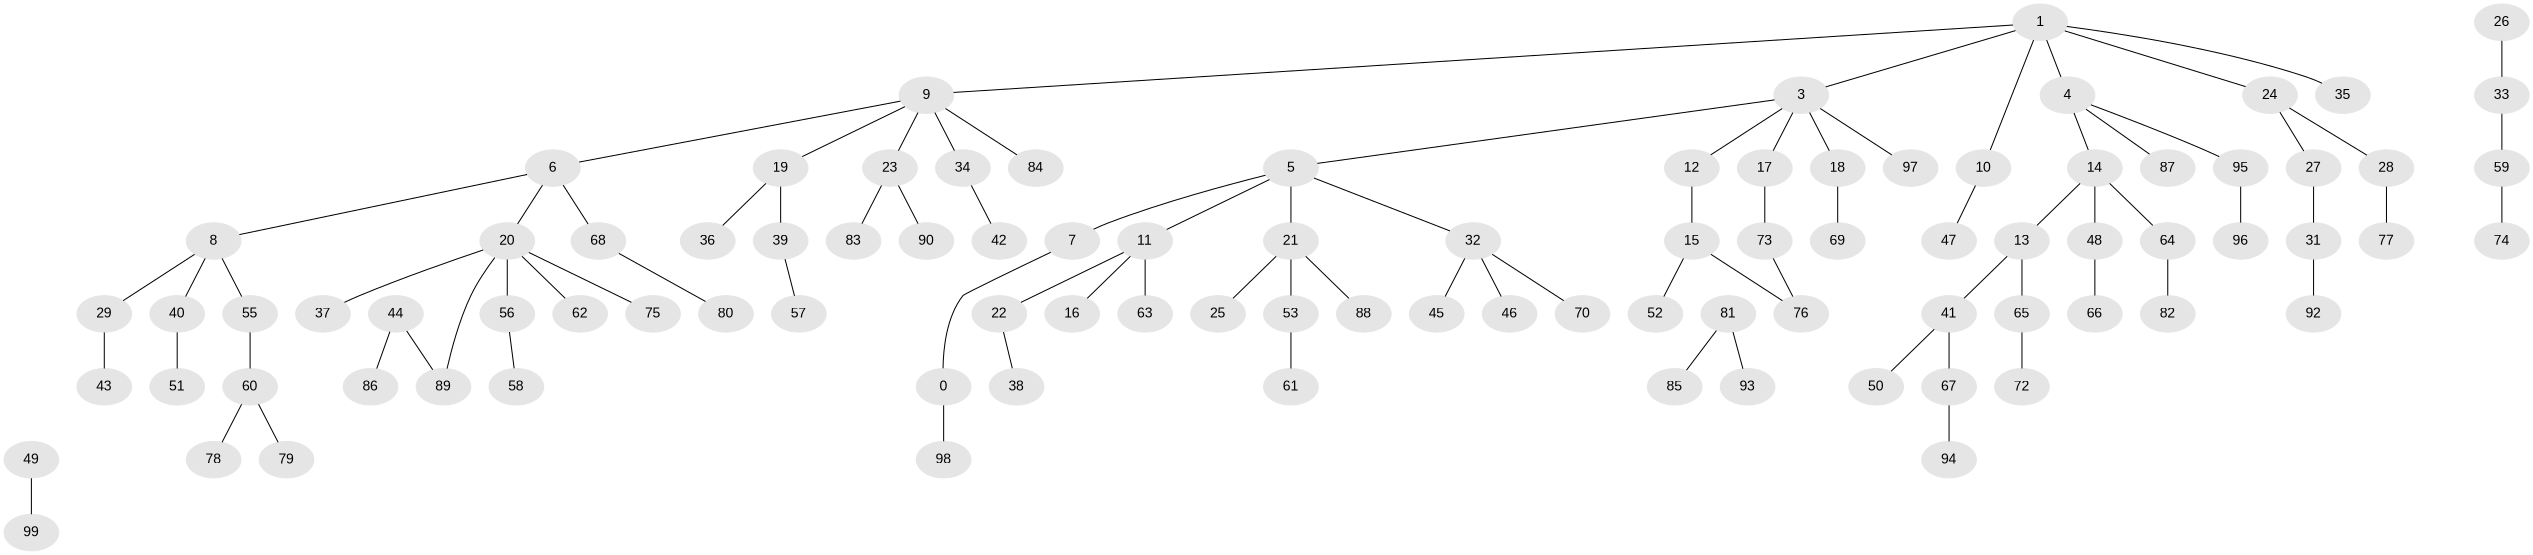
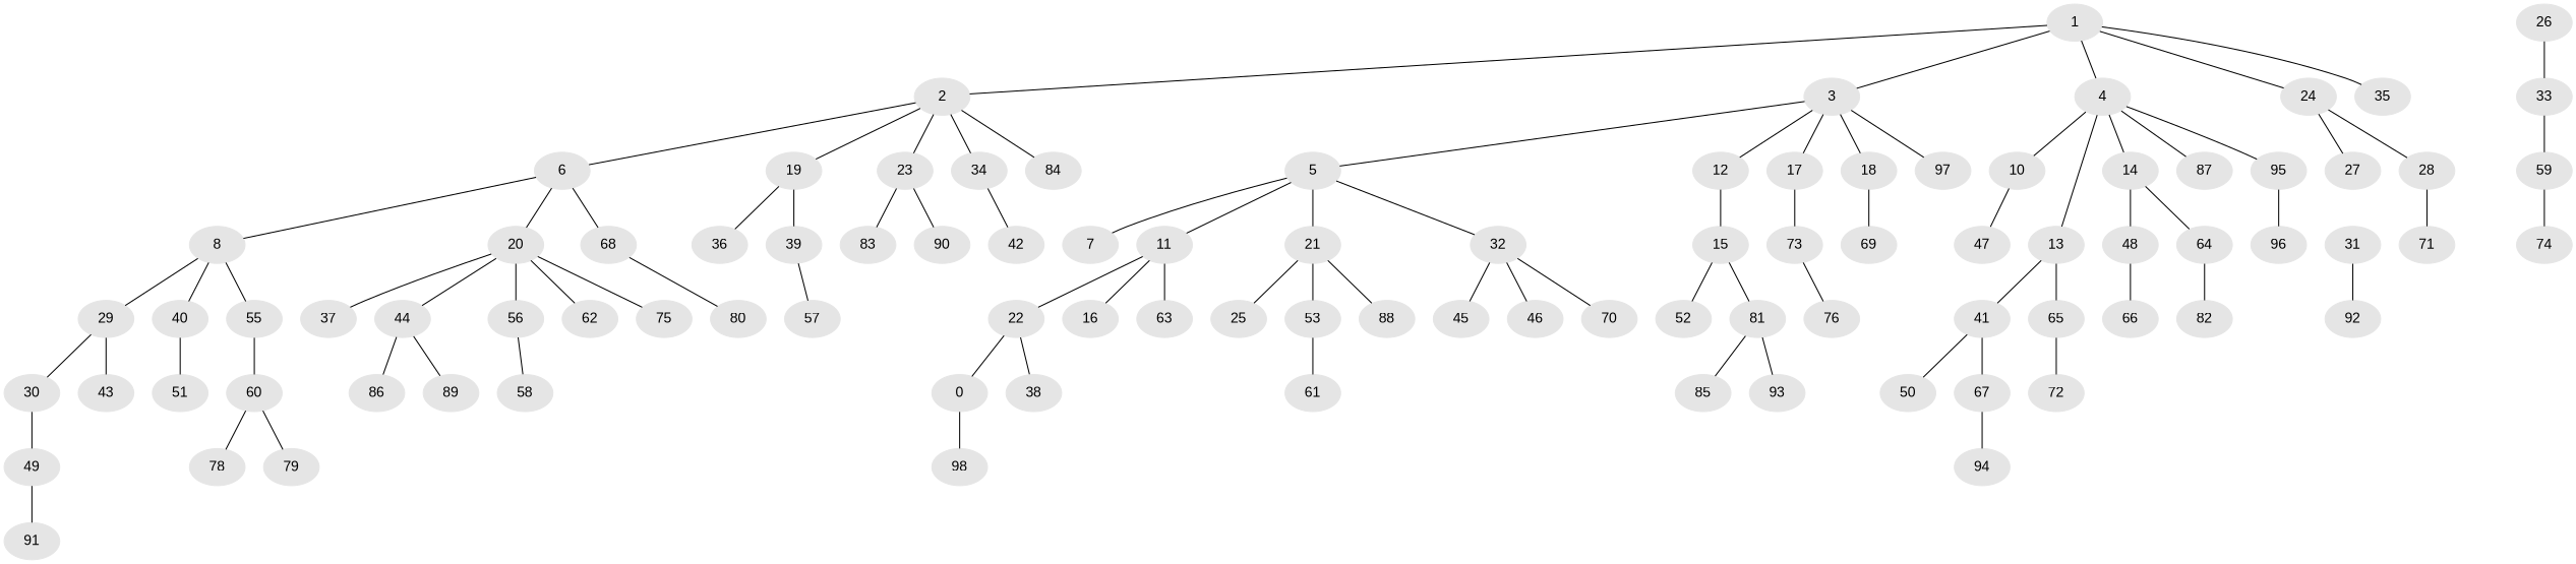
  graph {
    fontname="Liberation Sans"
    node [color=gray90 fontname="Liberation Sans" style=filled]
    edge [fontname="Liberation Sans"]
    1
-   2 [label=9]
+   2
    3
    4
    24
    35
    6
    19
    23
    34
    84
    5
    12
    17
    18
    97
    10
    13
    14
    87
    95
    27
    28
    8
    20
    68
    36
    39
    83
    90
    42
    7
    11
    21
    32
    15
    73
    69
    47
    41
    65
    48
    64
    96
    n45 [label=0]
    16
    22
    63
    25
    53
    88
    45
    46
    70
    29
    40
    55
    37
    44
    56
    62
    75
    80
    98
+   30
    43
    51
    60
    26
    33
    38
    52
    81
    50
    67
    72
    66
    82
    85
    93
    76
    57
    86
    89
    58
    61
    31
-   77
+   77 [label=71]
    59
    92
    49
-   91 [label=99]
+   91
    74
    94
    78
    79
    1 -- 2
    1 -- 3
    1 -- 4
    1 -- 24
    1 -- 35
    2 -- 6
    2 -- 19
    2 -- 23
    2 -- 34
    2 -- 84
    3 -- 5
    3 -- 12
    3 -- 17
    3 -- 18
    3 -- 97
-   1 -- 10
-   14 -- 13
+   4 -- 10
+   4 -- 13
    4 -- 14
    4 -- 87
    4 -- 95
    24 -- 27
    24 -- 28
    6 -- 8
    6 -- 20
    6 -- 68
    19 -- 36
    19 -- 39
    23 -- 83
    23 -- 90
    34 -- 42
    5 -- 7
    5 -- 11
    5 -- 21
    5 -- 32
    12 -- 15
    17 -- 73
    18 -- 69
    10 -- 47
    13 -- 41
    13 -- 65
    14 -- 48
    14 -- 64
    95 -- 96
-   27 -- 31
    28 -- 77
    8 -- 29
    8 -- 40
    8 -- 55
    20 -- 37
-   20 -- 89
+   20 -- 44
    20 -- 56
    20 -- 62
    20 -- 75
    68 -- 80
    39 -- 57
-   7 -- n45
+   22 -- n45
    11 -- 16
    11 -- 22
    11 -- 63
    21 -- 25
    21 -- 53
    21 -- 88
    32 -- 45
    32 -- 46
    32 -- 70
    15 -- 52
-   15 -- 76
+   15 -- 81
    73 -- 76
    41 -- 50
    41 -- 67
    65 -- 72
    48 -- 66
    64 -- 82
    n45 -- 98
    22 -- 38
    53 -- 61
+   29 -- 30
    29 -- 43
    40 -- 51
    55 -- 60
    44 -- 86
    44 -- 89
    56 -- 58
+   30 -- 49
    60 -- 78
    60 -- 79
    26 -- 33
    33 -- 59
    81 -- 85
    81 -- 93
    67 -- 94
    31 -- 92
    59 -- 74
    49 -- 91
  }
